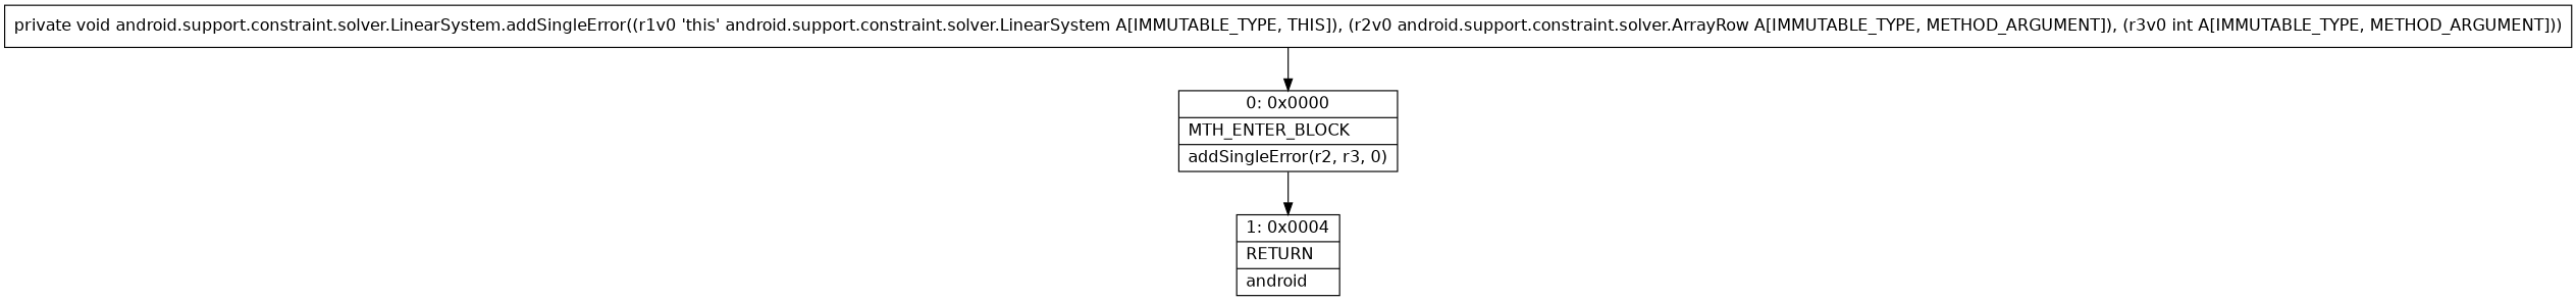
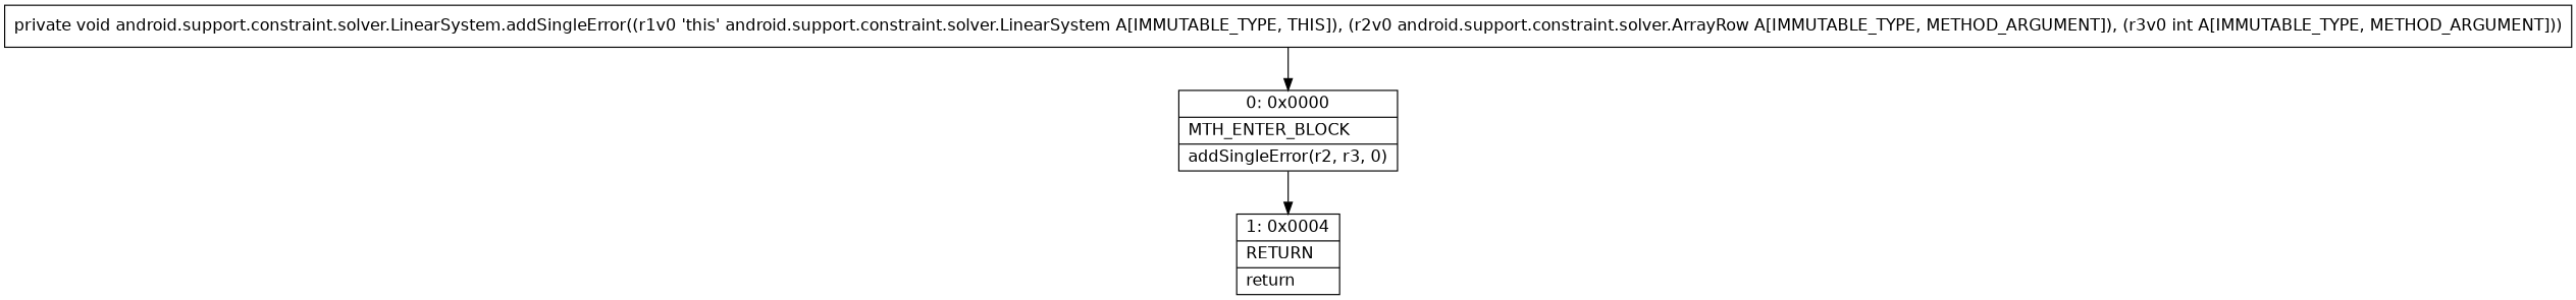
  digraph {
    fontname="DejaVu Sans"
    node [shape=record fontname="DejaVu Sans"]
    edge [fontname="DejaVu Sans"]
    n1 [label="{0\:\ 0x0000|MTH_ENTER_BLOCK\l|addSingleError(r2, r3, 0)\l}"]
-   n2 [label="{1\:\ 0x0004|RETURN\l|android\l}"]
+   n2 [label="{1\:\ 0x0004|RETURN\l|return\l}"]
    n3 [label="{private void android.support.constraint.solver.LinearSystem.addSingleError((r1v0 'this' android.support.constraint.solver.LinearSystem A[IMMUTABLE_TYPE, THIS]), (r2v0 android.support.constraint.solver.ArrayRow A[IMMUTABLE_TYPE, METHOD_ARGUMENT]), (r3v0 int A[IMMUTABLE_TYPE, METHOD_ARGUMENT])) }"]
    n1 -> n2
    n3 -> n1
  }
